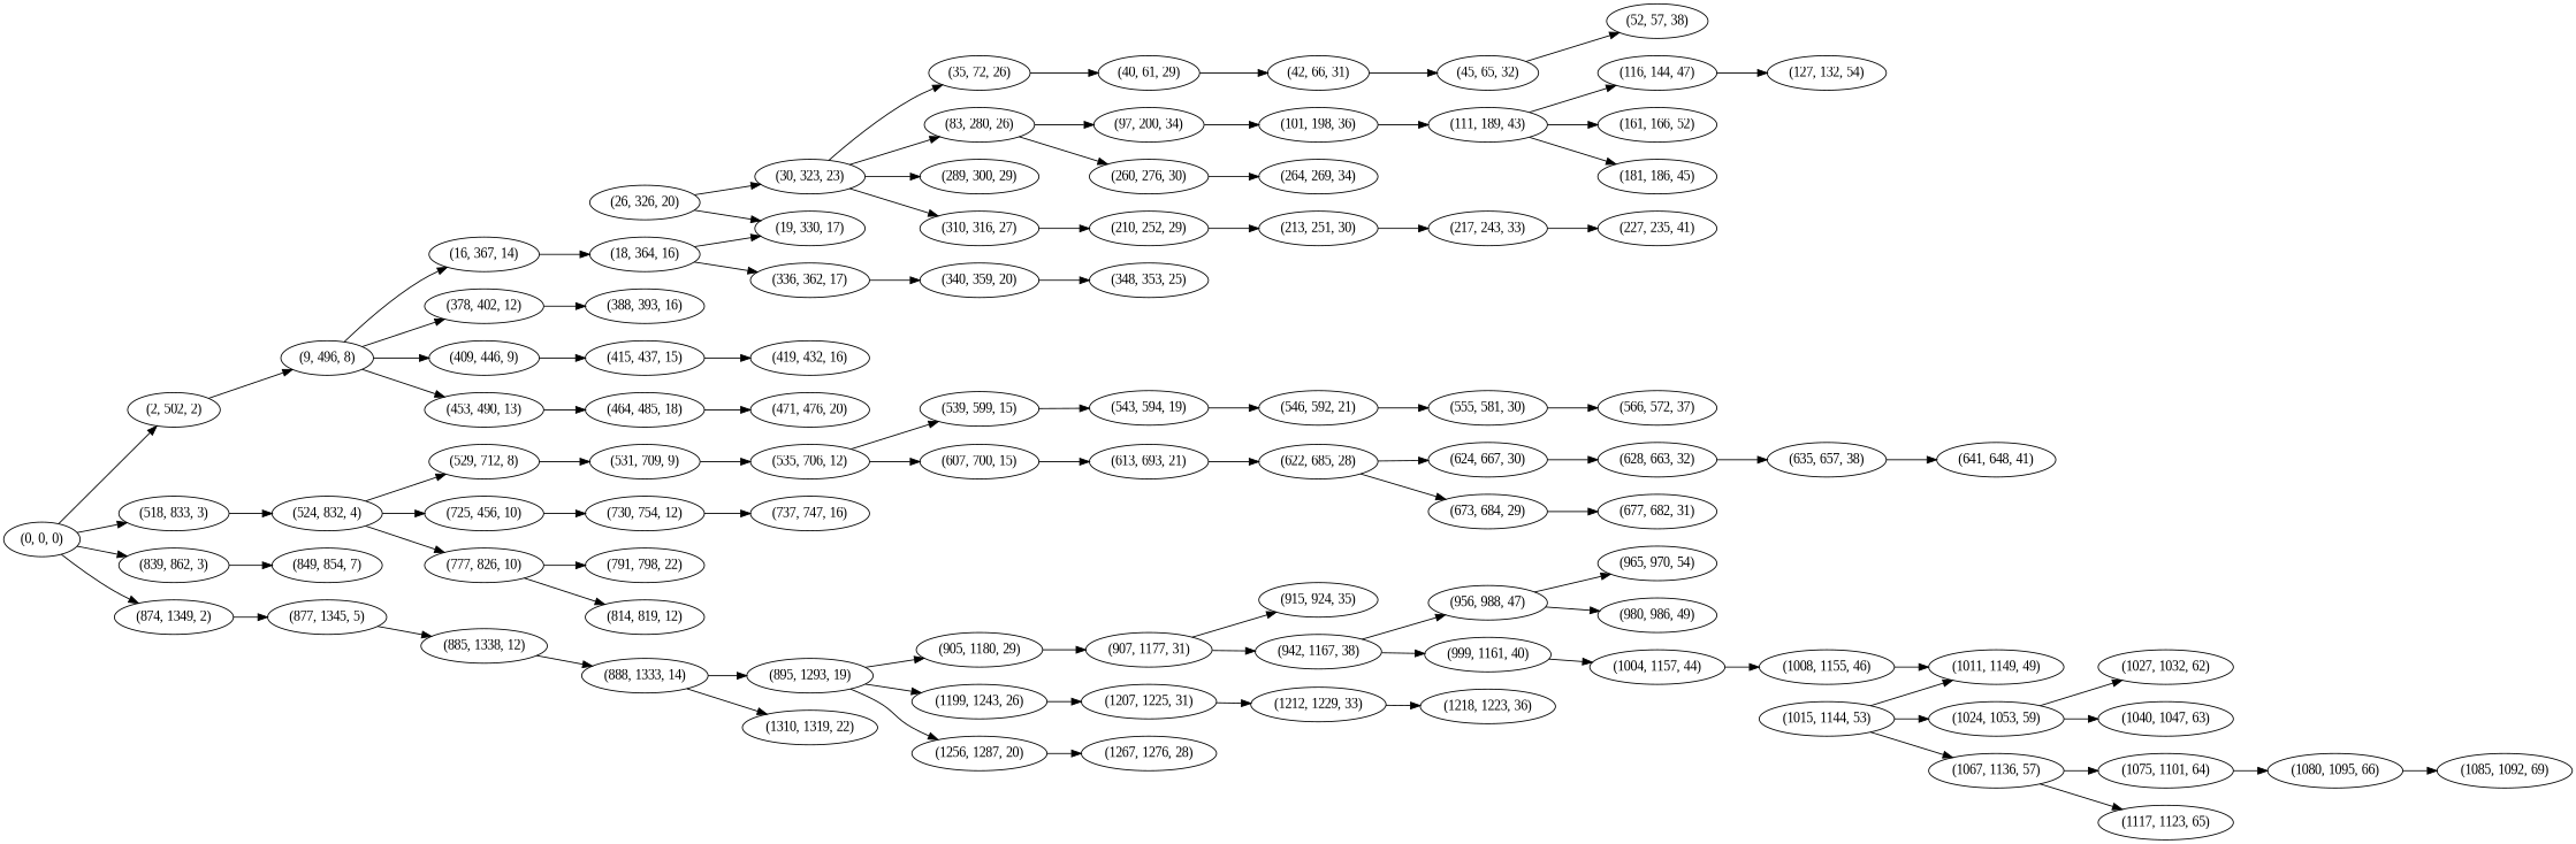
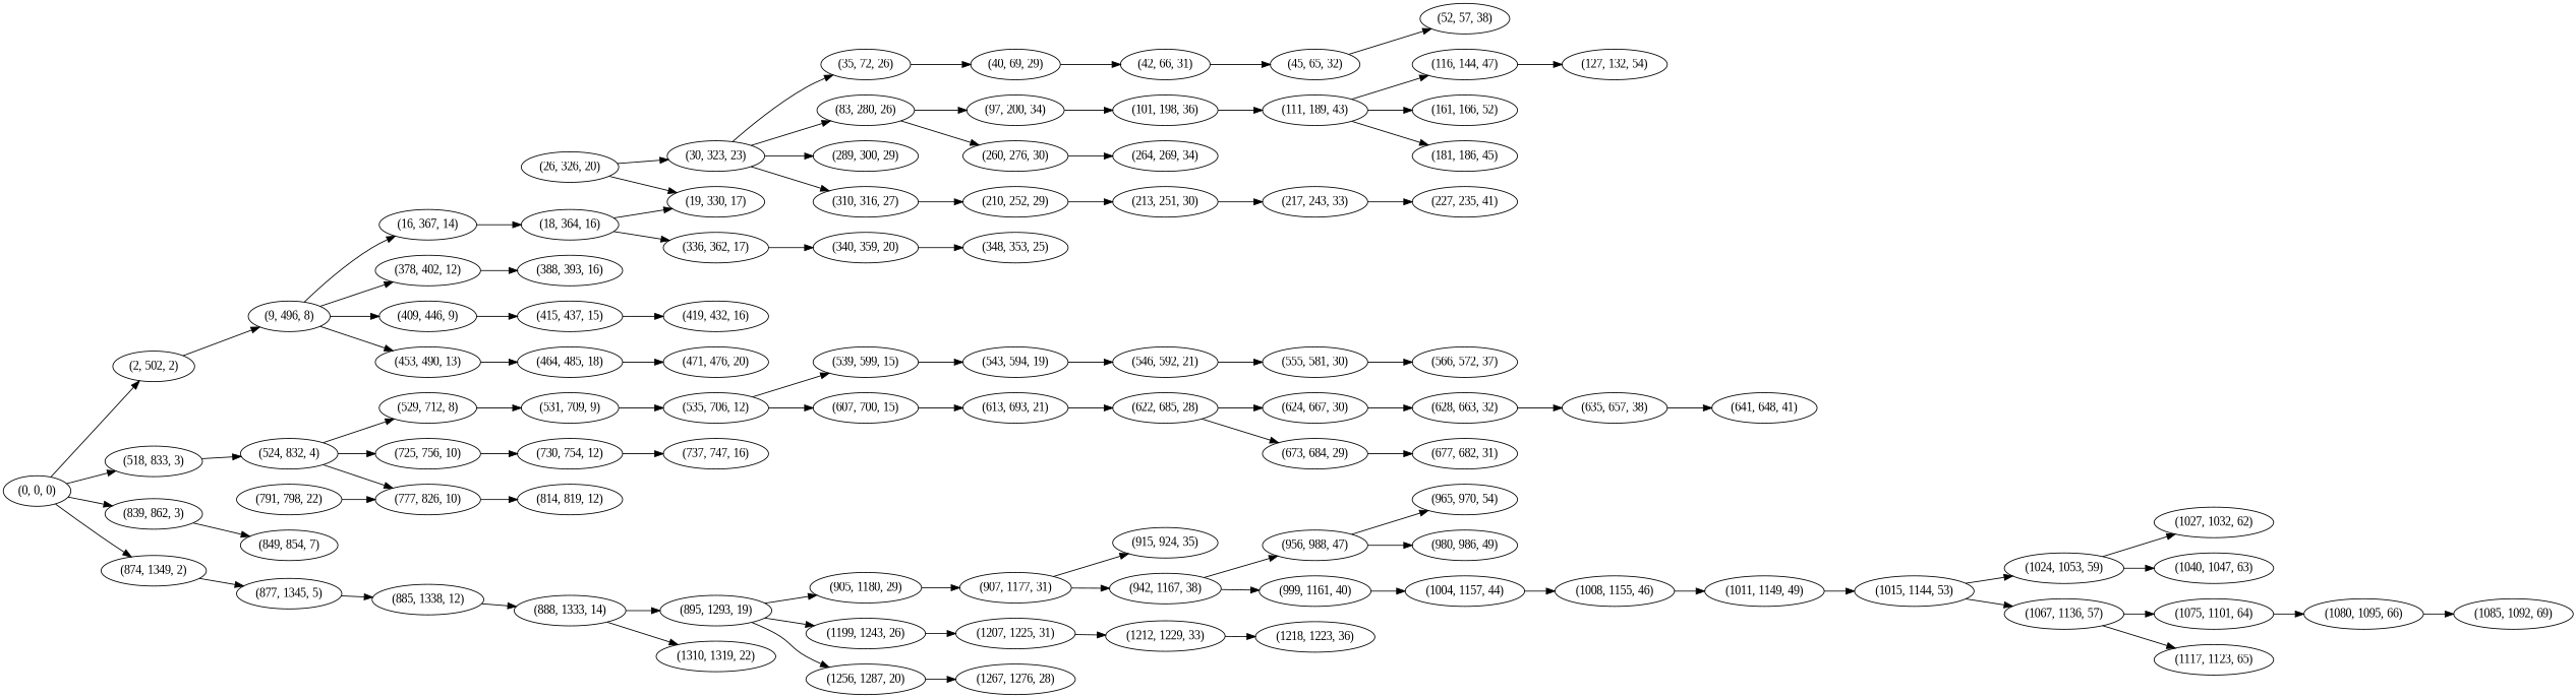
  digraph {
    fontname="Liberation Serif"
    rankdir=LR
    node [fontname="Liberation Serif"]
    edge [fontname="Liberation Serif"]
    "(0, 0, 0)"
    "(2, 502, 2)"
    "(518, 833, 3)"
    "(839, 862, 3)"
    "(874, 1349, 2)"
    "(9, 496, 8)"
    "(524, 832, 4)"
    "(849, 854, 7)"
    "(877, 1345, 5)"
    "(16, 367, 14)"
    "(378, 402, 12)"
    "(409, 446, 9)"
    "(453, 490, 13)"
    "(18, 364, 16)"
    "(388, 393, 16)"
    "(415, 437, 15)"
    "(464, 485, 18)"
    "(19, 330, 17)"
    "(336, 362, 17)"
    "(340, 359, 20)"
    "(26, 326, 20)"
    "(30, 323, 23)"
    "(35, 72, 26)"
    "(83, 280, 26)"
    "(289, 300, 29)"
    "(310, 316, 27)"
-   "(40, 69, 29)" [label="(40, 61, 29)"]
+   "(40, 69, 29)"
    "(97, 200, 34)"
    "(260, 276, 30)"
    "(210, 252, 29)"
    "(42, 66, 31)"
    "(45, 65, 32)"
    "(52, 57, 38)"
    "(101, 198, 36)"
    "(213, 251, 30)"
    "(264, 269, 34)"
    "(111, 189, 43)"
    "(116, 144, 47)"
    "(161, 166, 52)"
    "(181, 186, 45)"
    "(127, 132, 54)"
    "(217, 243, 33)"
    "(227, 235, 41)"
    "(348, 353, 25)"
    "(419, 432, 16)"
    "(471, 476, 20)"
    "(529, 712, 8)"
-   "(725, 756, 10)" [label="(725, 456, 10)"]
+   "(725, 756, 10)"
    "(777, 826, 10)"
    "(531, 709, 9)"
    "(730, 754, 12)"
    "(791, 798, 22)"
    "(814, 819, 12)"
    "(535, 706, 12)"
    "(539, 599, 15)"
    "(607, 700, 15)"
    "(543, 594, 19)"
    "(613, 693, 21)"
    "(546, 592, 21)"
    "(555, 581, 30)"
    "(566, 572, 37)"
    "(622, 685, 28)"
    "(624, 667, 30)"
    "(673, 684, 29)"
    "(628, 663, 32)"
    "(677, 682, 31)"
    "(635, 657, 38)"
    "(641, 648, 41)"
    "(737, 747, 16)"
    "(885, 1338, 12)"
    "(888, 1333, 14)"
    "(895, 1293, 19)"
    "(1310, 1319, 22)"
    "(905, 1180, 29)"
    "(1199, 1243, 26)"
    "(1256, 1287, 20)"
    "(907, 1177, 31)"
    n78 [label="(1207, 1225, 31)"]
    "(1267, 1276, 28)"
    "(915, 924, 35)"
    "(942, 1167, 38)"
    "(956, 988, 47)"
    "(999, 1161, 40)"
    "(965, 970, 54)"
    "(980, 986, 49)"
    "(1004, 1157, 44)"
    "(1008, 1155, 46)"
    "(1011, 1149, 49)"
    "(1015, 1144, 53)"
    "(1024, 1053, 59)"
    "(1067, 1136, 57)"
    "(1027, 1032, 62)"
    "(1040, 1047, 63)"
    "(1075, 1101, 64)"
    "(1117, 1123, 65)"
    "(1080, 1095, 66)"
    "(1085, 1092, 69)"
    "(1212, 1229, 33)"
    "(1218, 1223, 36)"
    "(0, 0, 0)" -> "(2, 502, 2)"
    "(0, 0, 0)" -> "(518, 833, 3)"
    "(0, 0, 0)" -> "(839, 862, 3)"
    "(0, 0, 0)" -> "(874, 1349, 2)"
    "(2, 502, 2)" -> "(9, 496, 8)"
    "(518, 833, 3)" -> "(524, 832, 4)"
    "(839, 862, 3)" -> "(849, 854, 7)"
    "(874, 1349, 2)" -> "(877, 1345, 5)"
    "(9, 496, 8)" -> "(16, 367, 14)"
    "(9, 496, 8)" -> "(378, 402, 12)"
    "(9, 496, 8)" -> "(409, 446, 9)"
    "(9, 496, 8)" -> "(453, 490, 13)"
    "(524, 832, 4)" -> "(529, 712, 8)"
    "(524, 832, 4)" -> "(725, 756, 10)"
    "(524, 832, 4)" -> "(777, 826, 10)"
    "(877, 1345, 5)" -> "(885, 1338, 12)"
    "(16, 367, 14)" -> "(18, 364, 16)"
    "(378, 402, 12)" -> "(388, 393, 16)"
    "(409, 446, 9)" -> "(415, 437, 15)"
    "(453, 490, 13)" -> "(464, 485, 18)"
    "(18, 364, 16)" -> "(19, 330, 17)"
    "(18, 364, 16)" -> "(336, 362, 17)"
    "(415, 437, 15)" -> "(419, 432, 16)"
    "(464, 485, 18)" -> "(471, 476, 20)"
    "(336, 362, 17)" -> "(340, 359, 20)"
    "(340, 359, 20)" -> "(348, 353, 25)"
    "(26, 326, 20)" -> "(19, 330, 17)"
    "(26, 326, 20)" -> "(30, 323, 23)"
    "(30, 323, 23)" -> "(35, 72, 26)"
    "(30, 323, 23)" -> "(83, 280, 26)"
    "(30, 323, 23)" -> "(289, 300, 29)"
    "(30, 323, 23)" -> "(310, 316, 27)"
    "(35, 72, 26)" -> "(40, 69, 29)"
    "(83, 280, 26)" -> "(97, 200, 34)"
    "(83, 280, 26)" -> "(260, 276, 30)"
    "(310, 316, 27)" -> "(210, 252, 29)"
    "(40, 69, 29)" -> "(42, 66, 31)"
    "(97, 200, 34)" -> "(101, 198, 36)"
    "(260, 276, 30)" -> "(264, 269, 34)"
    "(210, 252, 29)" -> "(213, 251, 30)"
    "(42, 66, 31)" -> "(45, 65, 32)"
    "(45, 65, 32)" -> "(52, 57, 38)"
    "(101, 198, 36)" -> "(111, 189, 43)"
    "(213, 251, 30)" -> "(217, 243, 33)"
    "(111, 189, 43)" -> "(116, 144, 47)"
    "(111, 189, 43)" -> "(161, 166, 52)"
    "(111, 189, 43)" -> "(181, 186, 45)"
    "(116, 144, 47)" -> "(127, 132, 54)"
    "(217, 243, 33)" -> "(227, 235, 41)"
    "(529, 712, 8)" -> "(531, 709, 9)"
    "(725, 756, 10)" -> "(730, 754, 12)"
-   "(777, 826, 10)" -> "(791, 798, 22)"
+   "(791, 798, 22)" -> "(777, 826, 10)"
    "(777, 826, 10)" -> "(814, 819, 12)"
    "(531, 709, 9)" -> "(535, 706, 12)"
    "(730, 754, 12)" -> "(737, 747, 16)"
    "(535, 706, 12)" -> "(539, 599, 15)"
    "(535, 706, 12)" -> "(607, 700, 15)"
    "(539, 599, 15)" -> "(543, 594, 19)"
    "(607, 700, 15)" -> "(613, 693, 21)"
    "(543, 594, 19)" -> "(546, 592, 21)"
    "(613, 693, 21)" -> "(622, 685, 28)"
    "(546, 592, 21)" -> "(555, 581, 30)"
    "(555, 581, 30)" -> "(566, 572, 37)"
    "(622, 685, 28)" -> "(624, 667, 30)"
    "(622, 685, 28)" -> "(673, 684, 29)"
    "(624, 667, 30)" -> "(628, 663, 32)"
    "(673, 684, 29)" -> "(677, 682, 31)"
    "(628, 663, 32)" -> "(635, 657, 38)"
    "(635, 657, 38)" -> "(641, 648, 41)"
    "(885, 1338, 12)" -> "(888, 1333, 14)"
    "(888, 1333, 14)" -> "(895, 1293, 19)"
    "(888, 1333, 14)" -> "(1310, 1319, 22)"
    "(895, 1293, 19)" -> "(905, 1180, 29)"
    "(895, 1293, 19)" -> "(1199, 1243, 26)"
    "(895, 1293, 19)" -> "(1256, 1287, 20)"
    "(905, 1180, 29)" -> "(907, 1177, 31)"
    "(1199, 1243, 26)" -> n78
    "(1256, 1287, 20)" -> "(1267, 1276, 28)"
    "(907, 1177, 31)" -> "(915, 924, 35)"
    "(907, 1177, 31)" -> "(942, 1167, 38)"
    n78 -> "(1212, 1229, 33)"
    "(942, 1167, 38)" -> "(956, 988, 47)"
    "(942, 1167, 38)" -> "(999, 1161, 40)"
    "(956, 988, 47)" -> "(965, 970, 54)"
    "(956, 988, 47)" -> "(980, 986, 49)"
    "(999, 1161, 40)" -> "(1004, 1157, 44)"
    "(1004, 1157, 44)" -> "(1008, 1155, 46)"
    "(1008, 1155, 46)" -> "(1011, 1149, 49)"
-   "(1015, 1144, 53)" -> "(1011, 1149, 49)"
+   "(1011, 1149, 49)" -> "(1015, 1144, 53)"
    "(1015, 1144, 53)" -> "(1024, 1053, 59)"
    "(1015, 1144, 53)" -> "(1067, 1136, 57)"
    "(1024, 1053, 59)" -> "(1027, 1032, 62)"
    "(1024, 1053, 59)" -> "(1040, 1047, 63)"
    "(1067, 1136, 57)" -> "(1075, 1101, 64)"
    "(1067, 1136, 57)" -> "(1117, 1123, 65)"
    "(1075, 1101, 64)" -> "(1080, 1095, 66)"
    "(1080, 1095, 66)" -> "(1085, 1092, 69)"
    "(1212, 1229, 33)" -> "(1218, 1223, 36)"
  }
